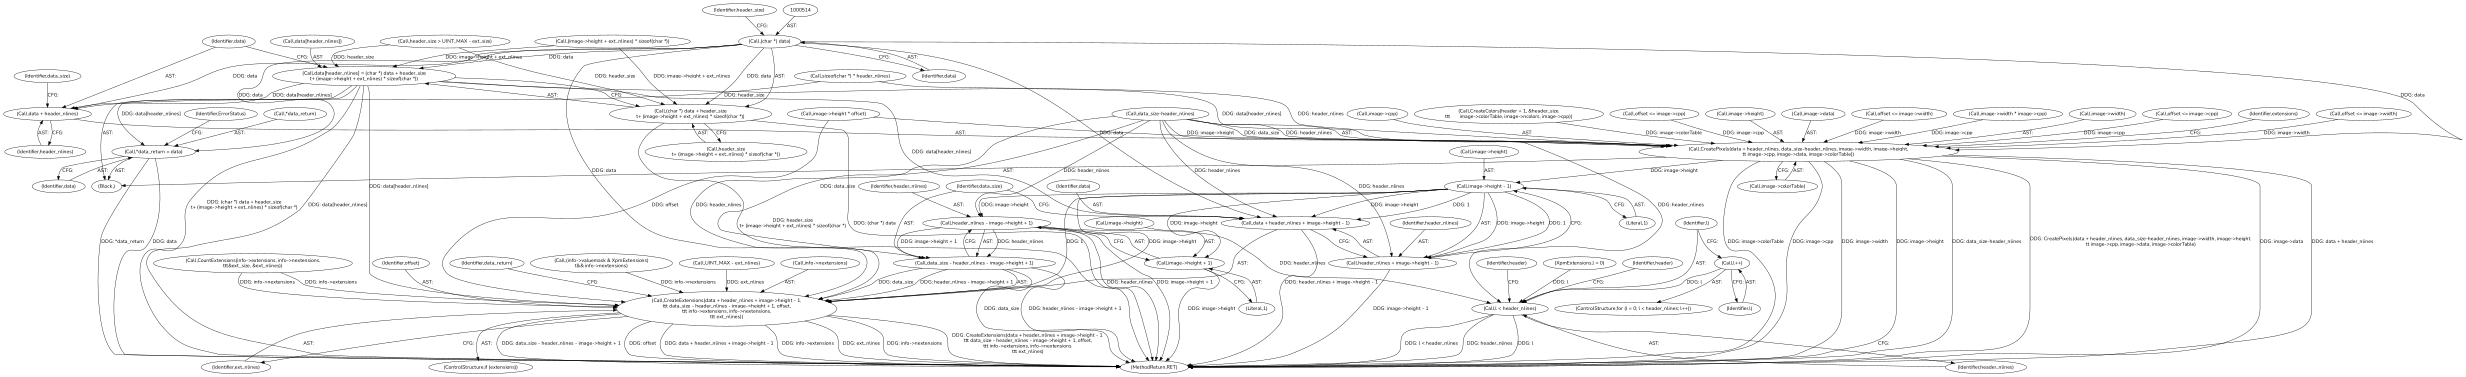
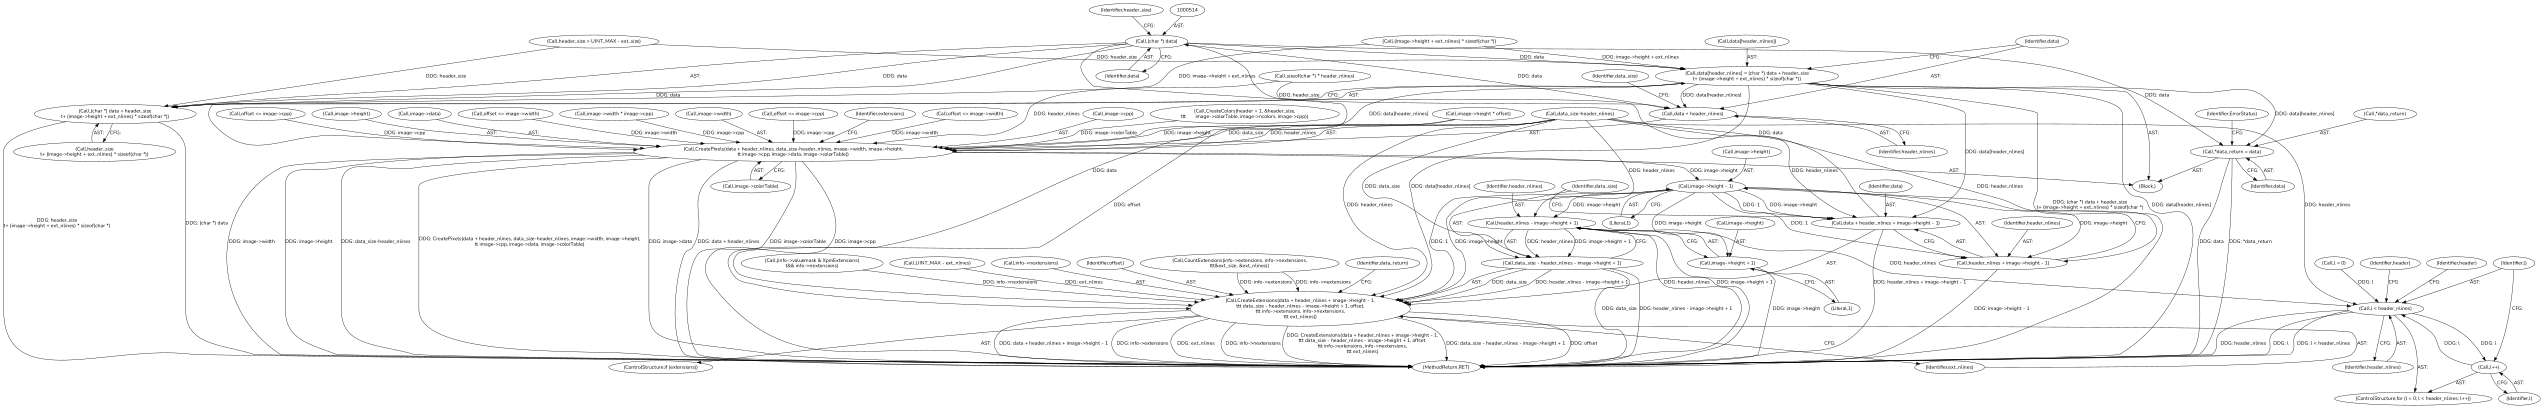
  digraph {
    fontname=Nunito
    node [fontname=Nunito]
    edge [fontname=Nunito]
    n1 [label="(Call,(char *) data)"]
    n2 [label="(Call,data[header_nlines] = (char *) data + header_size\n\t+ (image->height + ext_nlines) * sizeof(char *))"]
    n3 [label="(Call,CreatePixels(data + header_nlines, data_size-header_nlines, image->width, image->height,\n\t\t image->cpp, image->data, image->colorTable))"]
    n4 [label="(Call,CreateExtensions(data + header_nlines + image->height - 1,\n\t\t\t data_size - header_nlines - image->height + 1, offset,\n\t\t\t info->extensions, info->nextensions,\n\t\t\t ext_nlines))"]
    n5 [label="(Call,data + header_nlines + image->height - 1)"]
    n6 [label="(Call,data + header_nlines)"]
    n7 [label="(Call,*data_return = data)"]
    n8 [label="(Call,(char *) data + header_size\n\t+ (image->height + ext_nlines) * sizeof(char *))"]
    n9 [label="(Identifier,data)"]
    n10 [label="(MethodReturn,RET)"]
    n11 [label="(Block,)"]
    n12 [label="(Call,image->height - 1)"]
    n13 [label="(Call,image->colorTable)"]
    n14 [label="(Identifier,ext_nlines)"]
    n15 [label="(ControlStructure,if (extensions))"]
    n16 [label="(Call,header_nlines + image->height - 1)"]
    n17 [label="(Identifier,header_nlines)"]
    n18 [label="(Identifier,data)"]
    n19 [label="(Call,header_size\n\t+ (image->height + ext_nlines) * sizeof(char *))"]
    n20 [label="(Call,header_nlines - image->height + 1)"]
    n21 [label="(Call,image->height + 1)"]
    n22 [label="(Literal,1)"]
    n23 [label="(Call,data_size - header_nlines - image->height + 1)"]
    n24 [label="(Call,l < header_nlines)"]
    n25 [label="(Literal,1)"]
    n26 [label="(Call,l++)"]
    n27 [label="(ControlStructure,for (l = 0; l < header_nlines; l++))"]
    n28 [label="(Identifier,header_nlines)"]
    n29 [label="(Identifier,l)"]
    n30 [label="(Call,image->cpp)"]
    n31 [label="(Call,sizeof(char *) * header_nlines)"]
    n32 [label="(Call,CreateColors(header + 1, &header_size,\n\t\t\t       image->colorTable, image->ncolors, image->cpp))"]
    n33 [label="(Call,offset <= image->cpp)"]
    n34 [label="(Identifier,header_nlines)"]
    n35 [label="(Call,header_size > UINT_MAX - ext_size)"]
    n36 [label="(Call,image->height)"]
    n37 [label="(Call,CountExtensions(info->extensions, info->nextensions,\n\t\t\t&ext_size, &ext_nlines))"]
-   n38 [label="(XpmExtensions,l = 0)"]
+   n38 [label="(Call,l = 0)"]
    n39 [label="(Identifier,header)"]
    n40 [label="(Call,image->height * offset)"]
    n41 [label="(Identifier,header)"]
    n42 [label="(Call,(image->height + ext_nlines) * sizeof(char *))"]
    n43 [label="(Call,data[header_nlines])"]
    n44 [label="(Call,image->data)"]
    n45 [label="(Identifier,data)"]
    n46 [label="(Identifier,header_nlines)"]
    n47 [label="(Call,*data_return)"]
    n48 [label="(Call,offset <= image->width)"]
    n49 [label="(Identifier,data)"]
    n50 [label="(Identifier,data_size)"]
    n51 [label="(Call,image->width * image->cpp)"]
    n52 [label="(Call,image->width)"]
    n53 [label="(Identifier,data_return)"]
    n54 [label="(Identifier,data_size)"]
    n55 [label="(Call,image->height)"]
    n56 [label="(Call,offset <= image->cpp)"]
    n57 [label="(Identifier,ErrorStatus)"]
    n58 [label="(Call,(info->valuemask & XpmExtensions)\n\t&& info->nextensions)"]
    n59 [label="(Identifier,extensions)"]
    n60 [label="(Call,UINT_MAX - ext_nlines)"]
    n61 [label="(Identifier,header_size)"]
    n62 [label="(Identifier,l)"]
    n63 [label="(Call,offset <= image->width)"]
    n64 [label="(Call,data_size-header_nlines)"]
    n65 [label="(Call,image->height)"]
    n66 [label="(Call,info->nextensions)"]
    n67 [label="(Identifier,offset)"]
    1000514
    n1 -> n2 [label="DDG: data"]
    n1 -> n3 [label="DDG: data"]
    n1 -> n4 [label="DDG: data"]
-   n1 -> n5 [label="DDG: data"]
+   n5 -> n1 [label="DDG: data"]
    n1 -> n6 [label="DDG: data"]
    n1 -> n7 [label="DDG: data"]
    n1 -> n8 [label="AST: "]
    n1 -> n8 [label="DDG: data"]
    n1 -> n9 [label="CFG: "]
    n2 -> n3 [label="DDG: data[header_nlines]"]
    n2 -> n4 [label="DDG: data[header_nlines]"]
    n2 -> n5 [label="DDG: data[header_nlines]"]
    n2 -> n6 [label="DDG: data[header_nlines]"]
    n2 -> n7 [label="DDG: data[header_nlines]"]
    n2 -> n8 [label="CFG: "]
    n2 -> n10 [label="DDG: data[header_nlines]"]
    n2 -> n10 [label="DDG: (char *) data + header_size\n\t+ (image->height + ext_nlines) * sizeof(char *)"]
    n2 -> n11 [label="AST: "]
    n3 -> n10 [label="DDG: image->width"]
    n3 -> n10 [label="DDG: image->height"]
    n3 -> n10 [label="DDG: data_size-header_nlines"]
    n3 -> n10 [label="DDG: CreatePixels(data + header_nlines, data_size-header_nlines, image->width, image->height,\n\t\t image->cpp, image->data, image->colorTable)"]
    n3 -> n10 [label="DDG: image->data"]
    n3 -> n10 [label="DDG: data + header_nlines"]
    n3 -> n10 [label="DDG: image->colorTable"]
    n3 -> n10 [label="DDG: image->cpp"]
    n3 -> n11 [label="AST: "]
    n3 -> n12 [label="DDG: image->height"]
    n3 -> n13 [label="CFG: "]
    n4 -> n10 [label="DDG: CreateExtensions(data + header_nlines + image->height - 1,\n\t\t\t data_size - header_nlines - image->height + 1, offset,\n\t\t\t info->extensions, info->nextensions,\n\t\t\t ext_nlines)"]
    n4 -> n10 [label="DDG: data_size - header_nlines - image->height + 1"]
    n4 -> n10 [label="DDG: offset"]
    n4 -> n10 [label="DDG: data + header_nlines + image->height - 1"]
    n4 -> n10 [label="DDG: info->extensions"]
    n4 -> n10 [label="DDG: ext_nlines"]
    n4 -> n10 [label="DDG: info->nextensions"]
    n4 -> n14 [label="CFG: "]
    n4 -> n15 [label="AST: "]
    n5 -> n4 [label="AST: "]
    n5 -> n10 [label="DDG: header_nlines + image->height - 1"]
    n5 -> n16 [label="CFG: "]
    n6 -> n3 [label="AST: "]
    n6 -> n17 [label="CFG: "]
    n7 -> n10 [label="DDG: data"]
    n7 -> n10 [label="DDG: *data_return"]
    n7 -> n11 [label="AST: "]
    n7 -> n18 [label="CFG: "]
    n8 -> n2 [label="AST: "]
    n8 -> n10 [label="DDG: (char *) data"]
    n8 -> n10 [label="DDG: header_size\n\t+ (image->height + ext_nlines) * sizeof(char *)"]
    n8 -> n19 [label="CFG: "]
    n9 -> n1 [label="AST: "]
    n12 -> n4 [label="DDG: image->height"]
    n12 -> n4 [label="DDG: 1"]
    n12 -> n5 [label="DDG: image->height"]
    n12 -> n5 [label="DDG: 1"]
    n12 -> n16 [label="AST: "]
    n12 -> n16 [label="DDG: image->height"]
    n12 -> n16 [label="DDG: 1"]
    n12 -> n20 [label="DDG: image->height"]
    n12 -> n21 [label="DDG: image->height"]
    n12 -> n22 [label="CFG: "]
    n13 -> n3 [label="AST: "]
    n14 -> n4 [label="AST: "]
    n16 -> n5 [label="AST: "]
    n16 -> n10 [label="DDG: image->height - 1"]
    n16 -> n12 [label="CFG: "]
    n17 -> n6 [label="AST: "]
    n18 -> n7 [label="AST: "]
    n19 -> n8 [label="AST: "]
    n20 -> n10 [label="DDG: header_nlines"]
    n20 -> n10 [label="DDG: image->height + 1"]
    n20 -> n21 [label="CFG: "]
    n20 -> n23 [label="AST: "]
    n20 -> n23 [label="DDG: header_nlines"]
    n20 -> n23 [label="DDG: image->height + 1"]
    n20 -> n24 [label="DDG: header_nlines"]
    n21 -> n10 [label="DDG: image->height"]
    n21 -> n20 [label="AST: "]
    n21 -> n25 [label="CFG: "]
    n22 -> n12 [label="AST: "]
    n23 -> n4 [label="AST: "]
    n23 -> n4 [label="DDG: data_size"]
    n23 -> n4 [label="DDG: header_nlines - image->height + 1"]
    n23 -> n10 [label="DDG: header_nlines - image->height + 1"]
    n23 -> n10 [label="DDG: data_size"]
    n23 -> n20 [label="CFG: "]
    n24 -> n10 [label="DDG: l < header_nlines"]
    n24 -> n10 [label="DDG: header_nlines"]
    n24 -> n10 [label="DDG: l"]
+   n24 -> n26 [label="DDG: l"]
+   n24 -> n27 [label="AST: "]
    n24 -> n28 [label="CFG: "]
    n25 -> n21 [label="AST: "]
    n26 -> n24 [label="DDG: l"]
    n26 -> n27 [label="AST: "]
    n26 -> n29 [label="CFG: "]
    n28 -> n24 [label="AST: "]
    n29 -> n26 [label="AST: "]
    n30 -> n3 [label="AST: "]
    n31 -> n3 [label="DDG: header_nlines"]
    n31 -> n6 [label="DDG: header_size"]
    n32 -> n3 [label="DDG: image->colorTable"]
    n33 -> n3 [label="DDG: image->cpp"]
    n34 -> n16 [label="AST: "]
    n35 -> n2 [label="DDG: header_size"]
    n35 -> n8 [label="DDG: header_size"]
    n36 -> n3 [label="AST: "]
    n37 -> n4 [label="DDG: info->extensions"]
    n37 -> n4 [label="DDG: info->nextensions"]
    n38 -> n24 [label="DDG: l"]
    n39 -> n24 [label="CFG: "]
    n40 -> n3 [label="DDG: image->height"]
    n40 -> n4 [label="DDG: offset"]
    n41 -> n24 [label="CFG: "]
    n42 -> n2 [label="DDG: image->height + ext_nlines"]
    n42 -> n8 [label="DDG: image->height + ext_nlines"]
    n43 -> n2 [label="AST: "]
    n44 -> n3 [label="AST: "]
    n45 -> n5 [label="AST: "]
    n46 -> n20 [label="AST: "]
    n47 -> n7 [label="AST: "]
    n48 -> n3 [label="DDG: image->width"]
    n49 -> n2 [label="CFG: "]
    n49 -> n6 [label="AST: "]
    n50 -> n6 [label="CFG: "]
    n51 -> n3 [label="DDG: image->cpp"]
    n52 -> n3 [label="AST: "]
    n53 -> n4 [label="CFG: "]
    n54 -> n5 [label="CFG: "]
    n54 -> n23 [label="AST: "]
    n55 -> n21 [label="AST: "]
    n56 -> n3 [label="DDG: image->cpp"]
    n57 -> n7 [label="CFG: "]
    n58 -> n4 [label="DDG: info->nextensions"]
    n59 -> n3 [label="CFG: "]
    n60 -> n4 [label="DDG: ext_nlines"]
    n61 -> n1 [label="CFG: "]
    n62 -> n24 [label="AST: "]
    n62 -> n26 [label="CFG: "]
    n63 -> n3 [label="DDG: image->width"]
    n64 -> n3 [label="AST: "]
    n64 -> n3 [label="DDG: data_size"]
    n64 -> n3 [label="DDG: header_nlines"]
    n64 -> n4 [label="DDG: header_nlines"]
    n64 -> n5 [label="DDG: header_nlines"]
    n64 -> n16 [label="DDG: header_nlines"]
    n64 -> n20 [label="DDG: header_nlines"]
    n64 -> n23 [label="DDG: data_size"]
    n64 -> n24 [label="DDG: header_nlines"]
    n65 -> n12 [label="AST: "]
    n66 -> n4 [label="AST: "]
    n67 -> n4 [label="AST: "]
    1000514 -> n1 [label="AST: "]
  }
